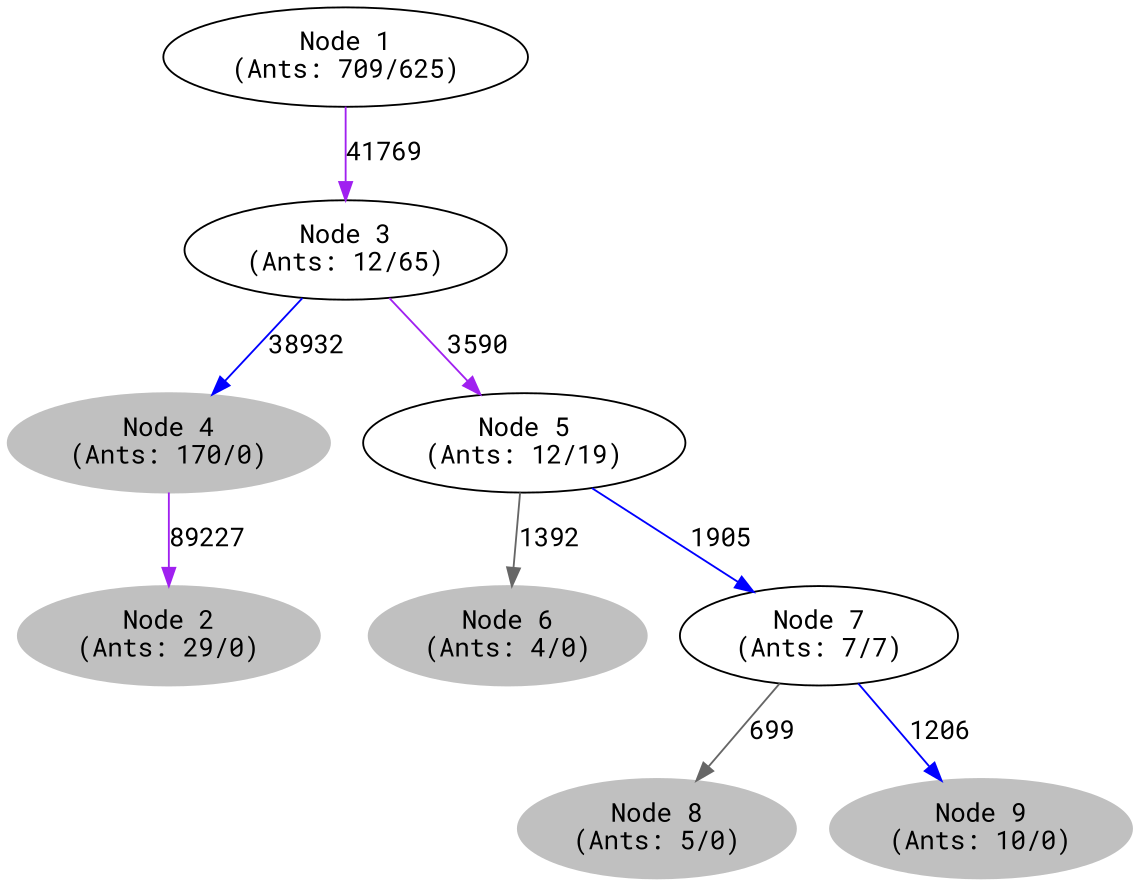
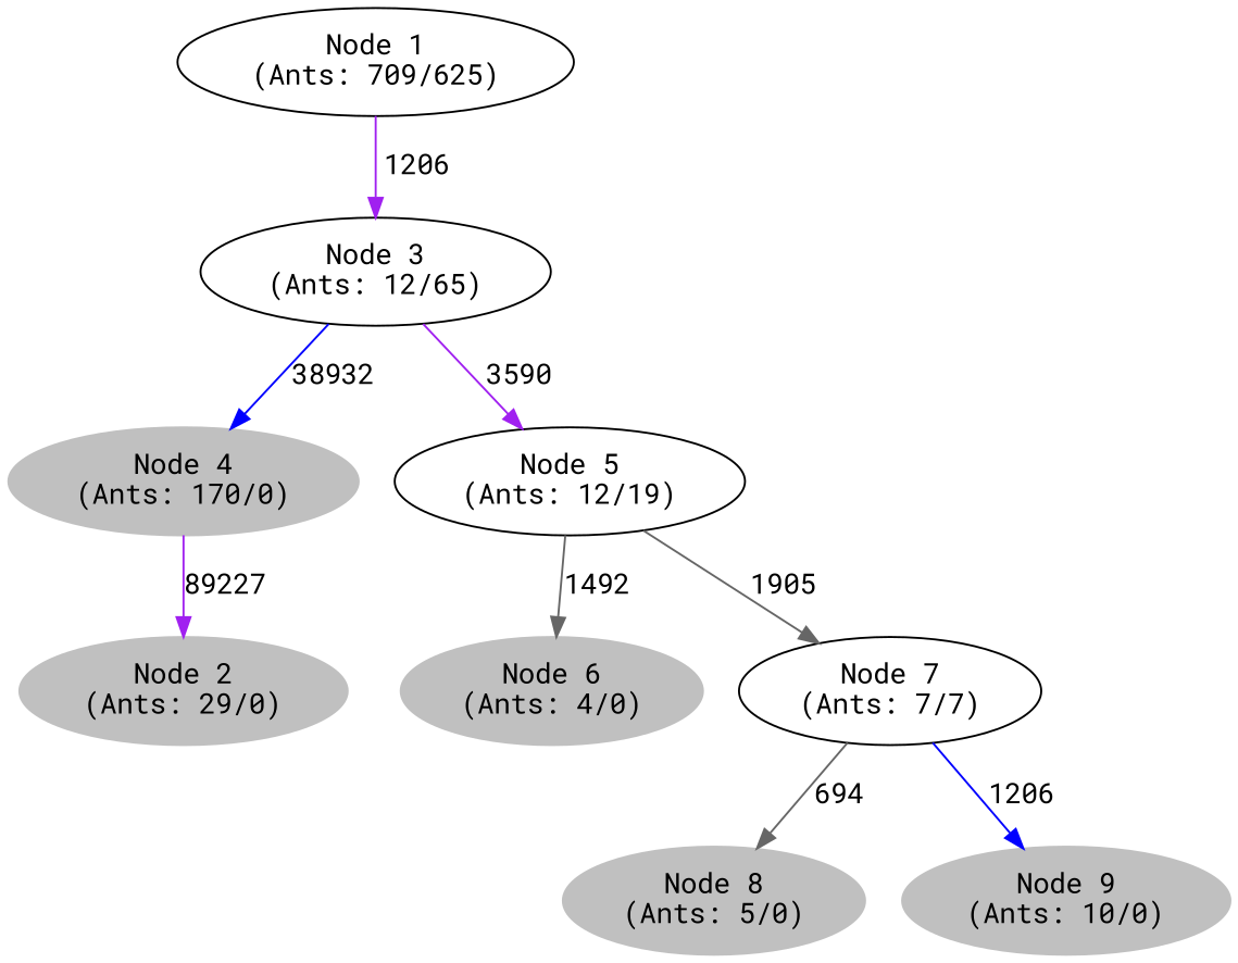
  digraph {
    fontname="Roboto Mono"
    node [fontname="Roboto Mono" color=gray style=filled]
    edge [color=purple fontname="Roboto Mono"]
    "Node 1\n(Ants: 709/625)" [color="" style=""]
    "Node 3\n(Ants: 12/65)" [color="" style=""]
    "Node 4\n(Ants: 170/0)"
    "Node 5\n(Ants: 12/19)" [color="" style=""]
    "Node 2\n(Ants: 29/0)"
    "Node 6\n(Ants: 4/0)"
    "Node 7\n(Ants: 7/7)" [color="" style=""]
    "Node 8\n(Ants: 5/0)"
    "Node 9\n(Ants: 10/0)"
-   "Node 1\n(Ants: 709/625)" -> "Node 3\n(Ants: 12/65)" [label=41769]
+   "Node 1\n(Ants: 709/625)" -> "Node 3\n(Ants: 12/65)" [label=1206]
    "Node 3\n(Ants: 12/65)" -> "Node 4\n(Ants: 170/0)" [color=blue label=38932]
    "Node 3\n(Ants: 12/65)" -> "Node 5\n(Ants: 12/19)" [label=3590]
    "Node 4\n(Ants: 170/0)" -> "Node 2\n(Ants: 29/0)" [label=89227]
-   "Node 5\n(Ants: 12/19)" -> "Node 6\n(Ants: 4/0)" [color=gray40 label=1392]
-   "Node 5\n(Ants: 12/19)" -> "Node 7\n(Ants: 7/7)" [color=blue label=1905]
-   "Node 7\n(Ants: 7/7)" -> "Node 8\n(Ants: 5/0)" [color=gray40 label=699]
+   "Node 5\n(Ants: 12/19)" -> "Node 6\n(Ants: 4/0)" [color=gray40 label=1492]
+   "Node 5\n(Ants: 12/19)" -> "Node 7\n(Ants: 7/7)" [color=gray40 label=1905]
+   "Node 7\n(Ants: 7/7)" -> "Node 8\n(Ants: 5/0)" [color=gray40 label=694]
    "Node 7\n(Ants: 7/7)" -> "Node 9\n(Ants: 10/0)" [color=blue label=1206]
  }
